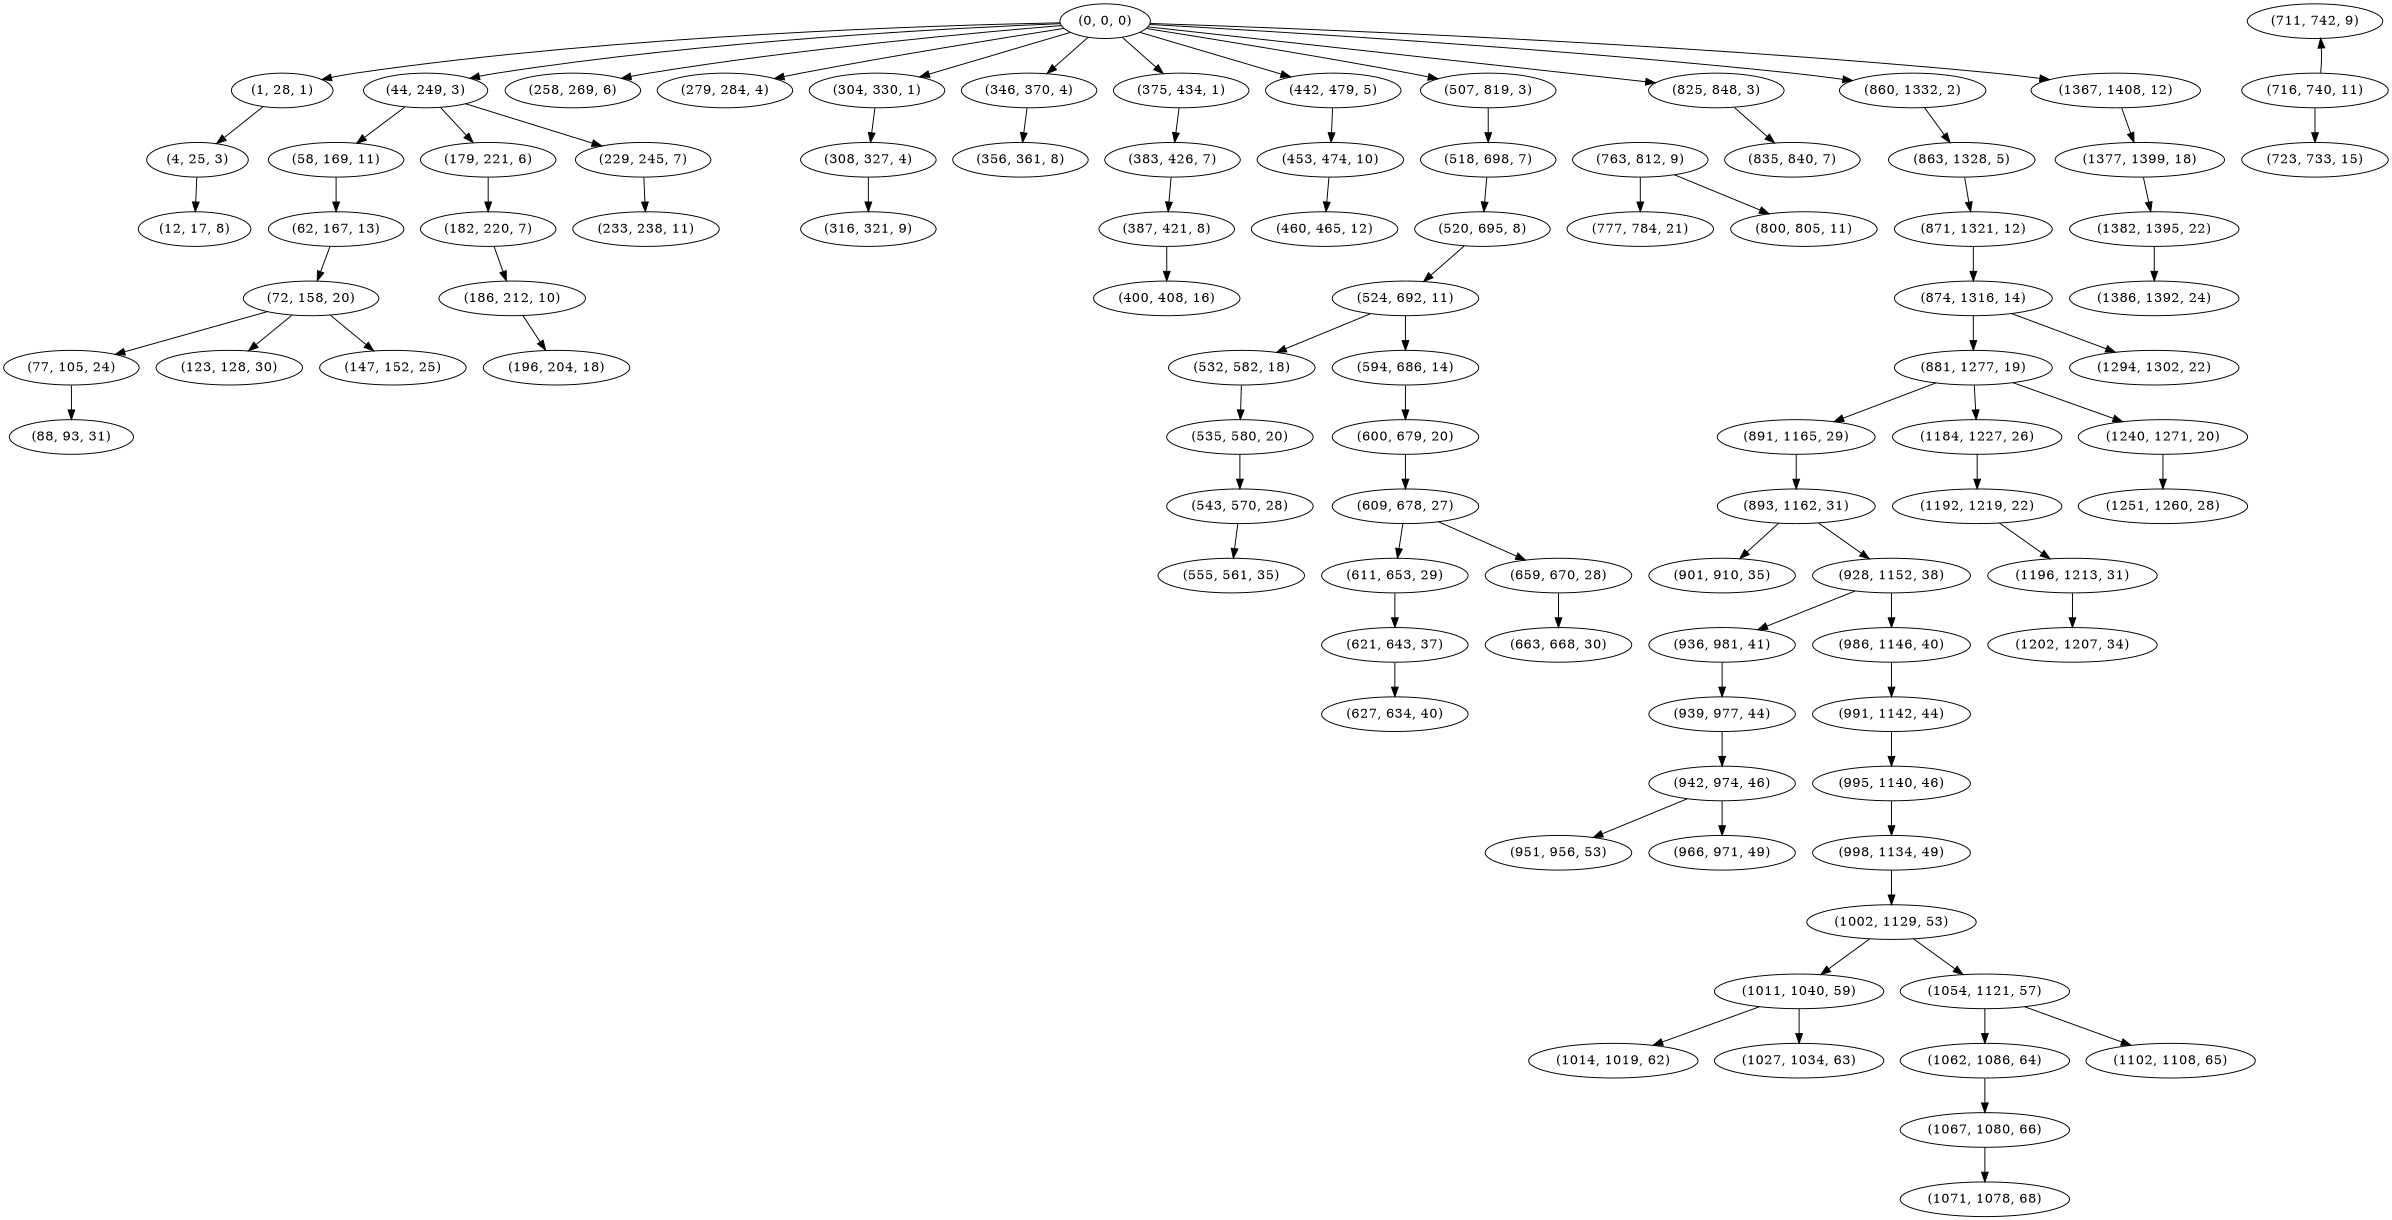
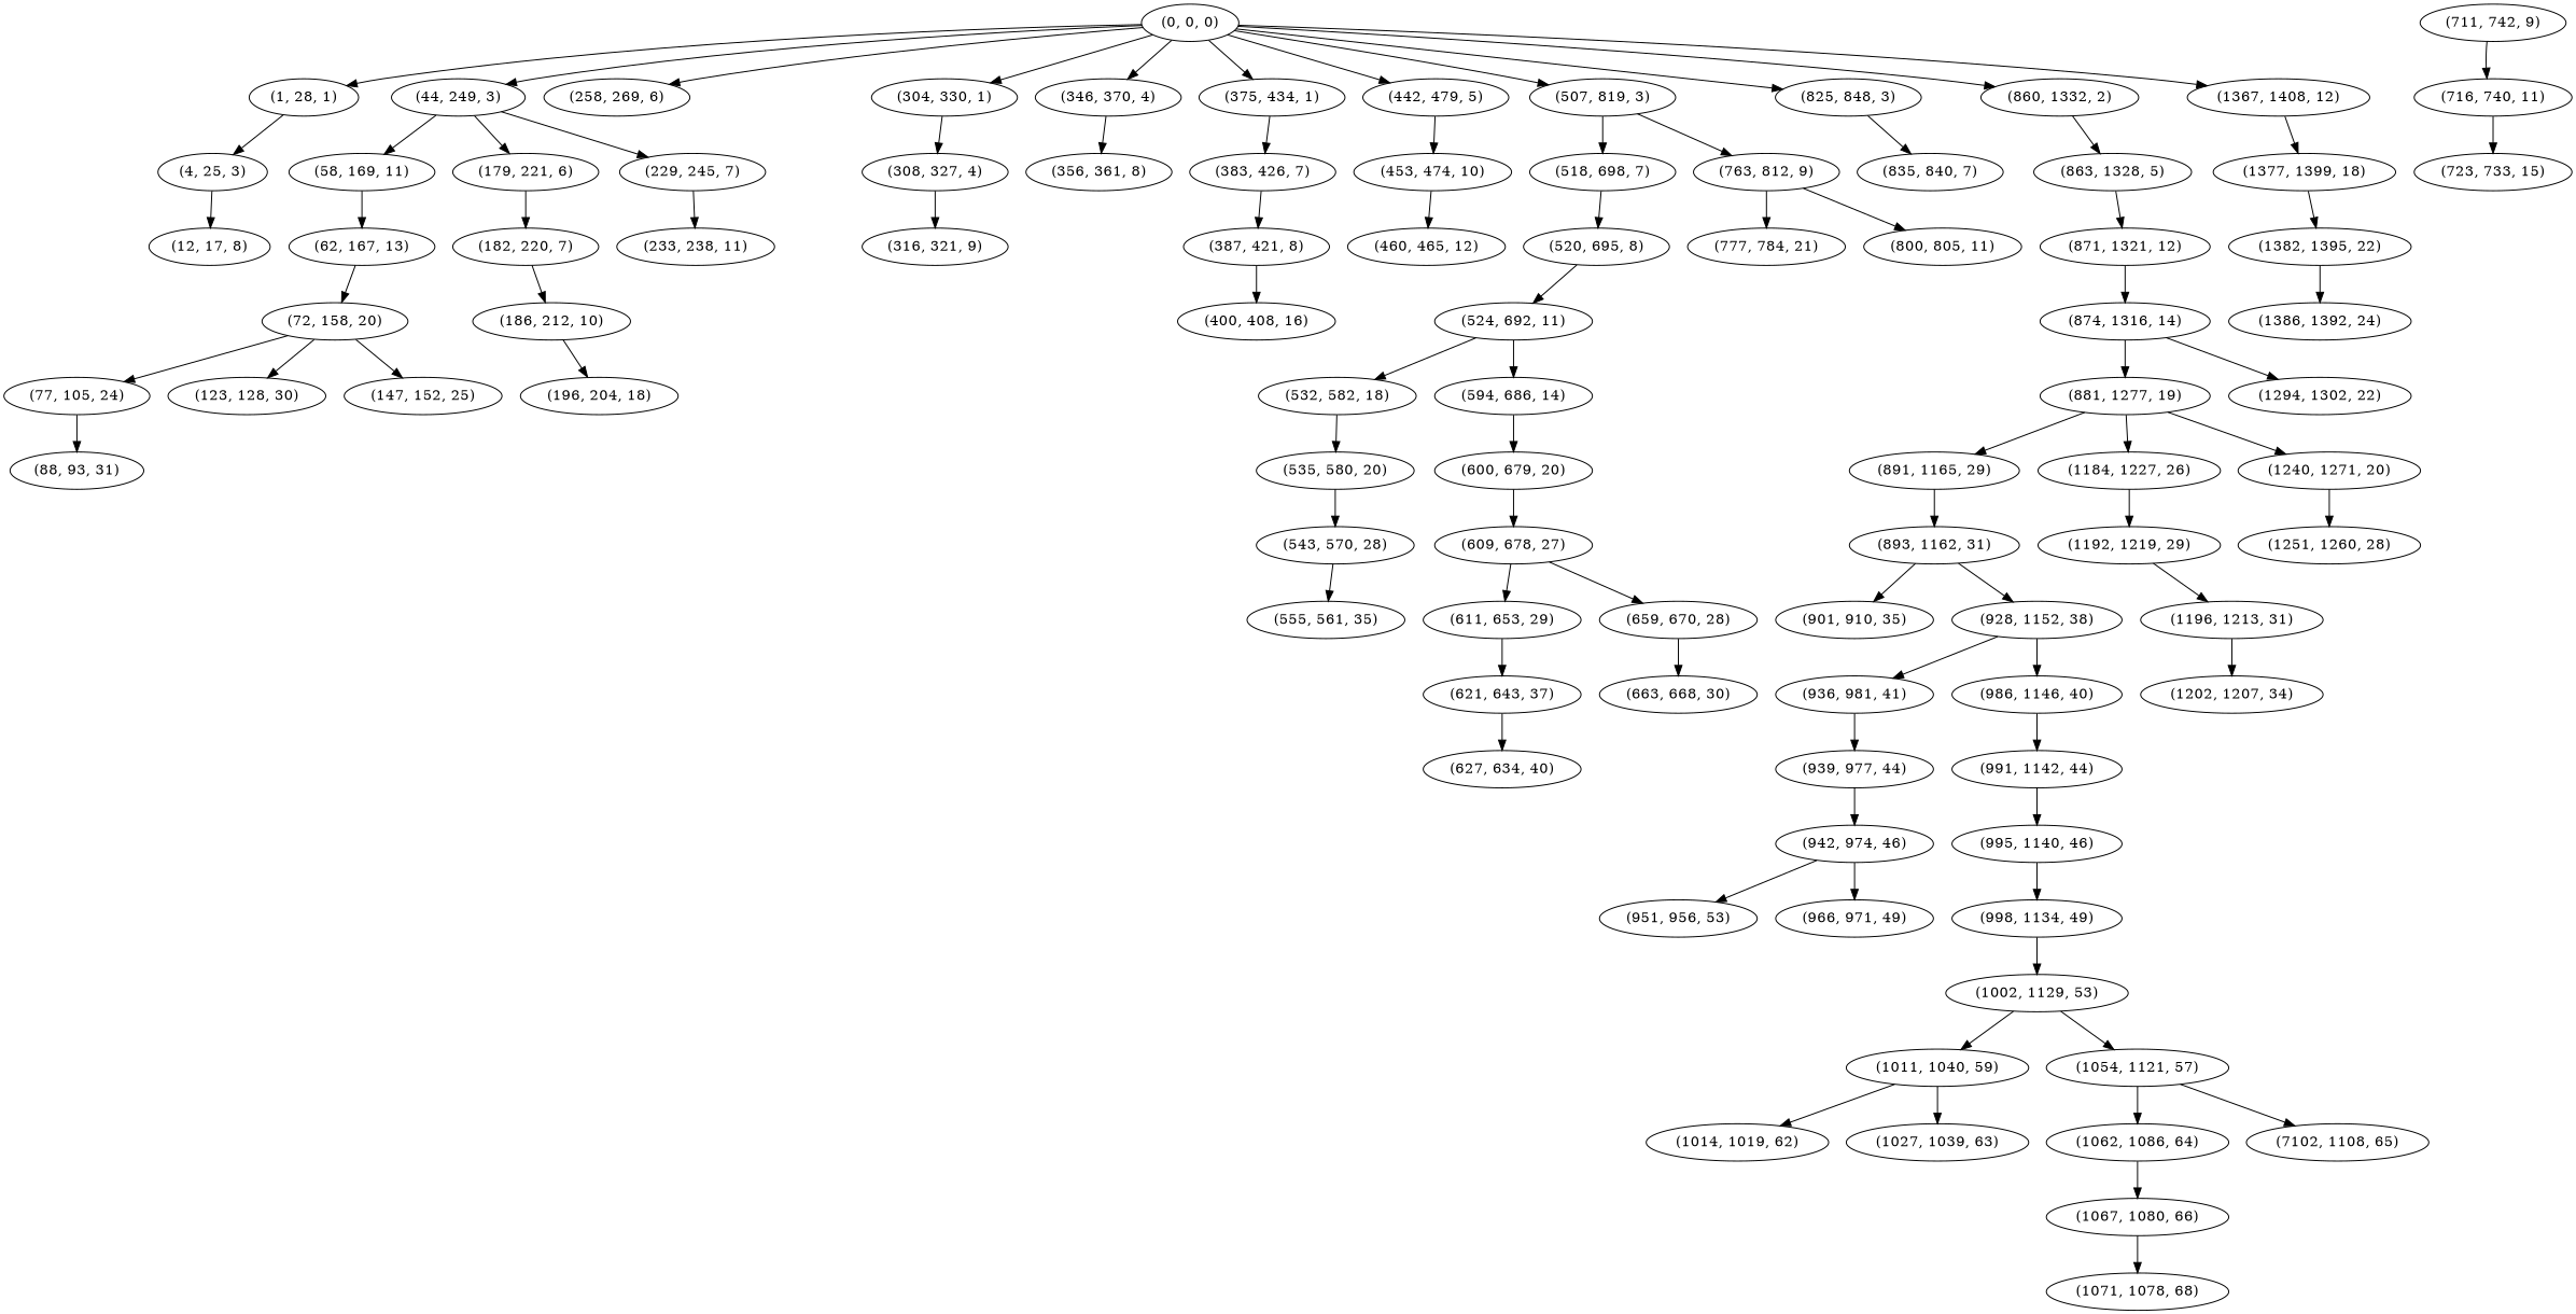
  digraph {
    "(0, 0, 0)"
    "(1, 28, 1)"
    "(44, 249, 3)"
    "(258, 269, 6)"
-   "(279, 284, 4)"
    "(304, 330, 1)"
    "(346, 370, 4)"
    "(375, 434, 1)"
    "(442, 479, 5)"
    "(507, 819, 3)"
    "(825, 848, 3)"
    "(860, 1332, 2)"
    "(1367, 1408, 12)"
    "(4, 25, 3)"
    "(58, 169, 11)"
    "(179, 221, 6)"
    "(229, 245, 7)"
    "(308, 327, 4)"
    "(356, 361, 8)"
    "(383, 426, 7)"
    "(453, 474, 10)"
    "(518, 698, 7)"
    "(763, 812, 9)"
    "(835, 840, 7)"
    "(863, 1328, 5)"
    "(1377, 1399, 18)"
    "(12, 17, 8)"
    "(62, 167, 13)"
    "(182, 220, 7)"
    "(233, 238, 11)"
    "(72, 158, 20)"
    "(77, 105, 24)"
    "(123, 128, 30)"
    "(147, 152, 25)"
    "(88, 93, 31)"
    "(186, 212, 10)"
    "(196, 204, 18)"
    "(316, 321, 9)"
    "(387, 421, 8)"
    "(400, 408, 16)"
    "(460, 465, 12)"
    "(520, 695, 8)"
    "(711, 742, 9)"
    "(716, 740, 11)"
    "(777, 784, 21)"
    "(800, 805, 11)"
    "(524, 692, 11)"
    "(532, 582, 18)"
    "(594, 686, 14)"
    "(535, 580, 20)"
    "(600, 679, 20)"
    "(543, 570, 28)"
    "(555, 561, 35)"
    n54 [label="(609, 678, 27)"]
    "(611, 653, 29)"
    "(659, 670, 28)"
    "(621, 643, 37)"
    "(663, 668, 30)"
    "(627, 634, 40)"
    "(723, 733, 15)"
    "(871, 1321, 12)"
    "(874, 1316, 14)"
    "(881, 1277, 19)"
    "(1294, 1302, 22)"
    "(891, 1165, 29)"
    "(1184, 1227, 26)"
    "(1240, 1271, 20)"
    "(893, 1162, 31)"
-   "(1192, 1219, 29)" [label="(1192, 1219, 22)"]
+   "(1192, 1219, 29)"
    "(1251, 1260, 28)"
    "(901, 910, 35)"
    "(928, 1152, 38)"
    "(936, 981, 41)"
    "(986, 1146, 40)"
    "(939, 977, 44)"
    "(991, 1142, 44)"
    "(942, 974, 46)"
    "(951, 956, 53)"
    "(966, 971, 49)"
    "(995, 1140, 46)"
    "(998, 1134, 49)"
    "(1002, 1129, 53)"
    "(1011, 1040, 59)"
    "(1054, 1121, 57)"
    "(1014, 1019, 62)"
-   "(1027, 1034, 63)"
+   "(1027, 1034, 63)" [label="(1027, 1039, 63)"]
    "(1062, 1086, 64)"
-   "(1102, 1108, 65)"
+   "(1102, 1108, 65)" [label="(7102, 1108, 65)"]
    "(1067, 1080, 66)"
    "(1071, 1078, 68)"
    "(1196, 1213, 31)"
    "(1202, 1207, 34)"
    "(1382, 1395, 22)"
    "(1386, 1392, 24)"
    "(0, 0, 0)" -> "(1, 28, 1)"
    "(0, 0, 0)" -> "(44, 249, 3)"
    "(0, 0, 0)" -> "(258, 269, 6)"
-   "(0, 0, 0)" -> "(279, 284, 4)"
    "(0, 0, 0)" -> "(304, 330, 1)"
    "(0, 0, 0)" -> "(346, 370, 4)"
    "(0, 0, 0)" -> "(375, 434, 1)"
    "(0, 0, 0)" -> "(442, 479, 5)"
    "(0, 0, 0)" -> "(507, 819, 3)"
    "(0, 0, 0)" -> "(825, 848, 3)"
    "(0, 0, 0)" -> "(860, 1332, 2)"
    "(0, 0, 0)" -> "(1367, 1408, 12)"
    "(1, 28, 1)" -> "(4, 25, 3)"
    "(44, 249, 3)" -> "(58, 169, 11)"
    "(44, 249, 3)" -> "(179, 221, 6)"
    "(44, 249, 3)" -> "(229, 245, 7)"
    "(304, 330, 1)" -> "(308, 327, 4)"
    "(346, 370, 4)" -> "(356, 361, 8)"
    "(375, 434, 1)" -> "(383, 426, 7)"
    "(442, 479, 5)" -> "(453, 474, 10)"
    "(507, 819, 3)" -> "(518, 698, 7)"
+   "(507, 819, 3)" -> "(763, 812, 9)"
    "(825, 848, 3)" -> "(835, 840, 7)"
    "(860, 1332, 2)" -> "(863, 1328, 5)"
    "(1367, 1408, 12)" -> "(1377, 1399, 18)"
    "(4, 25, 3)" -> "(12, 17, 8)"
    "(58, 169, 11)" -> "(62, 167, 13)"
    "(179, 221, 6)" -> "(182, 220, 7)"
    "(229, 245, 7)" -> "(233, 238, 11)"
    "(308, 327, 4)" -> "(316, 321, 9)"
    "(383, 426, 7)" -> "(387, 421, 8)"
    "(453, 474, 10)" -> "(460, 465, 12)"
    "(518, 698, 7)" -> "(520, 695, 8)"
    "(763, 812, 9)" -> "(777, 784, 21)"
    "(763, 812, 9)" -> "(800, 805, 11)"
    "(863, 1328, 5)" -> "(871, 1321, 12)"
    "(1377, 1399, 18)" -> "(1382, 1395, 22)"
    "(62, 167, 13)" -> "(72, 158, 20)"
    "(182, 220, 7)" -> "(186, 212, 10)"
    "(72, 158, 20)" -> "(77, 105, 24)"
    "(72, 158, 20)" -> "(123, 128, 30)"
    "(72, 158, 20)" -> "(147, 152, 25)"
    "(77, 105, 24)" -> "(88, 93, 31)"
    "(186, 212, 10)" -> "(196, 204, 18)"
    "(387, 421, 8)" -> "(400, 408, 16)"
    "(520, 695, 8)" -> "(524, 692, 11)"
-   "(716, 740, 11)" -> "(711, 742, 9)"
+   "(711, 742, 9)" -> "(716, 740, 11)"
    "(716, 740, 11)" -> "(723, 733, 15)"
    "(524, 692, 11)" -> "(532, 582, 18)"
    "(524, 692, 11)" -> "(594, 686, 14)"
    "(532, 582, 18)" -> "(535, 580, 20)"
    "(594, 686, 14)" -> "(600, 679, 20)"
    "(535, 580, 20)" -> "(543, 570, 28)"
    "(600, 679, 20)" -> n54
    "(543, 570, 28)" -> "(555, 561, 35)"
    n54 -> "(611, 653, 29)"
    n54 -> "(659, 670, 28)"
    "(611, 653, 29)" -> "(621, 643, 37)"
    "(659, 670, 28)" -> "(663, 668, 30)"
    "(621, 643, 37)" -> "(627, 634, 40)"
    "(871, 1321, 12)" -> "(874, 1316, 14)"
    "(874, 1316, 14)" -> "(881, 1277, 19)"
    "(874, 1316, 14)" -> "(1294, 1302, 22)"
    "(881, 1277, 19)" -> "(891, 1165, 29)"
    "(881, 1277, 19)" -> "(1184, 1227, 26)"
    "(881, 1277, 19)" -> "(1240, 1271, 20)"
    "(891, 1165, 29)" -> "(893, 1162, 31)"
    "(1184, 1227, 26)" -> "(1192, 1219, 29)"
    "(1240, 1271, 20)" -> "(1251, 1260, 28)"
    "(893, 1162, 31)" -> "(901, 910, 35)"
    "(893, 1162, 31)" -> "(928, 1152, 38)"
    "(1192, 1219, 29)" -> "(1196, 1213, 31)"
    "(928, 1152, 38)" -> "(936, 981, 41)"
    "(928, 1152, 38)" -> "(986, 1146, 40)"
    "(936, 981, 41)" -> "(939, 977, 44)"
    "(986, 1146, 40)" -> "(991, 1142, 44)"
    "(939, 977, 44)" -> "(942, 974, 46)"
    "(991, 1142, 44)" -> "(995, 1140, 46)"
    "(942, 974, 46)" -> "(951, 956, 53)"
    "(942, 974, 46)" -> "(966, 971, 49)"
    "(995, 1140, 46)" -> "(998, 1134, 49)"
    "(998, 1134, 49)" -> "(1002, 1129, 53)"
    "(1002, 1129, 53)" -> "(1011, 1040, 59)"
    "(1002, 1129, 53)" -> "(1054, 1121, 57)"
    "(1011, 1040, 59)" -> "(1014, 1019, 62)"
    "(1011, 1040, 59)" -> "(1027, 1034, 63)"
    "(1054, 1121, 57)" -> "(1062, 1086, 64)"
    "(1054, 1121, 57)" -> "(1102, 1108, 65)"
    "(1062, 1086, 64)" -> "(1067, 1080, 66)"
    "(1067, 1080, 66)" -> "(1071, 1078, 68)"
    "(1196, 1213, 31)" -> "(1202, 1207, 34)"
    "(1382, 1395, 22)" -> "(1386, 1392, 24)"
  }
